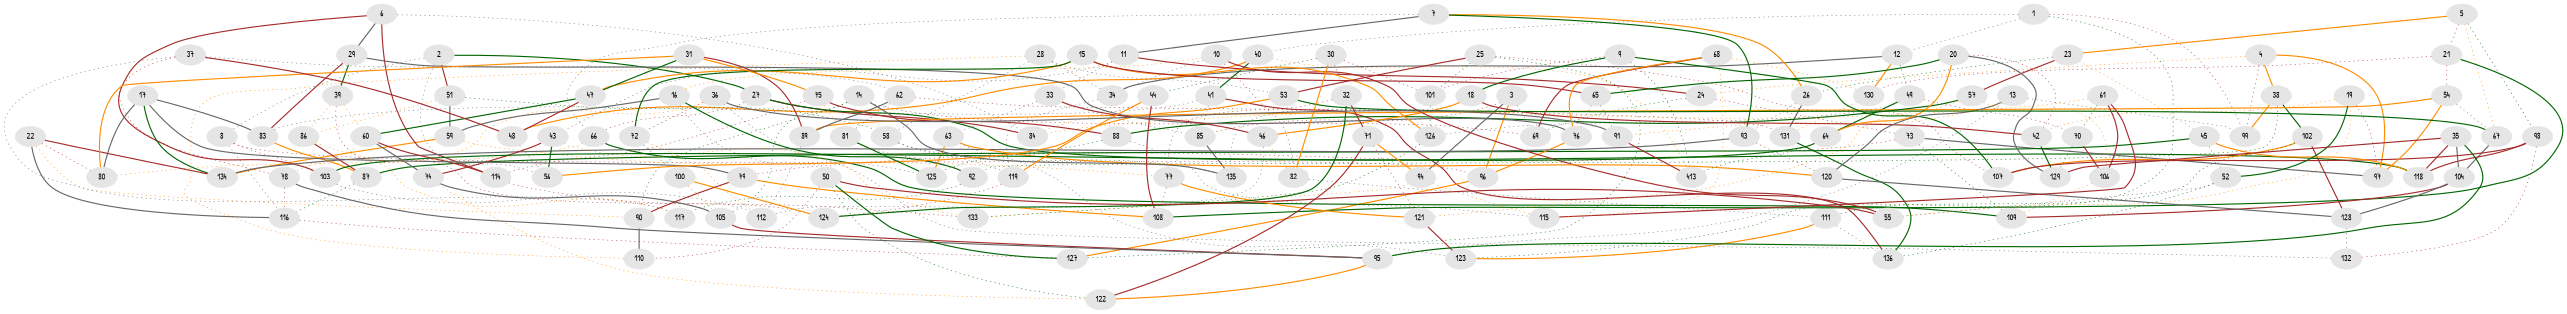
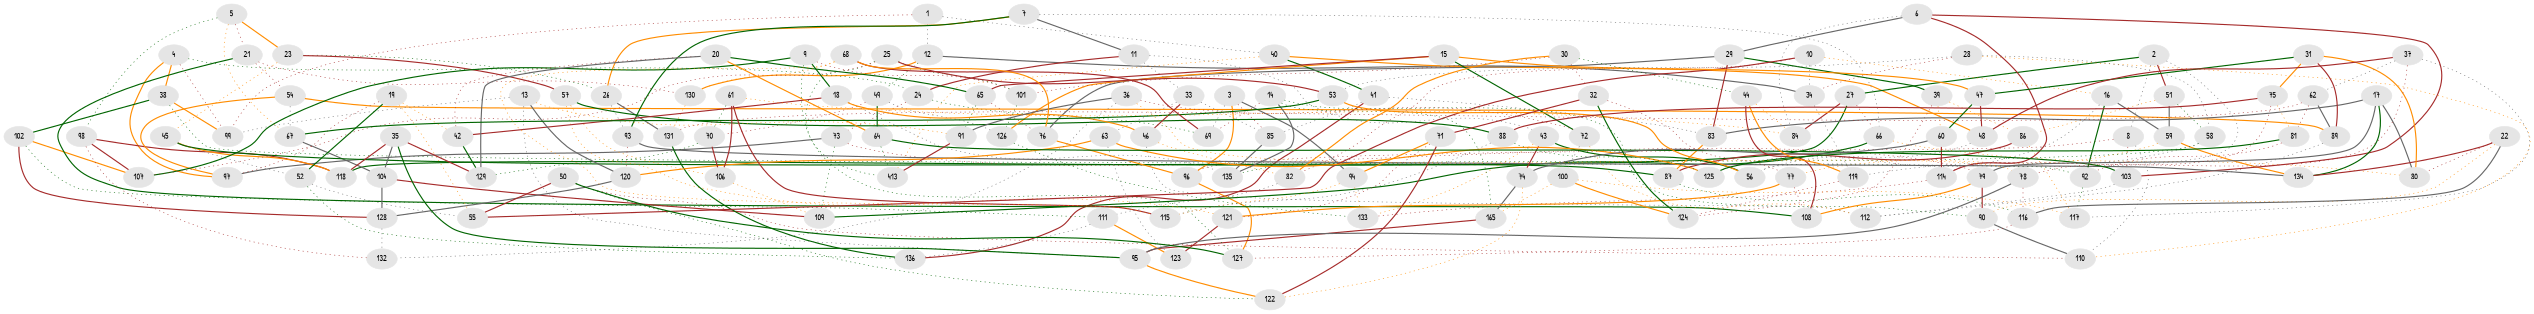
  graph {
    fontname="Patrick Hand"
    node [color=gray90 fontname="Patrick Hand" style=filled]
    edge [color=brown fontname="Patrick Hand" style=dotted]
    1
    12
    40
    99
    123
    34
    49
    130
    n9 [label=413]
    48
    41
    2
    8
    27
    51
    56
    96
    103
    110
    84
    66
    118
    59
    58
    86
    3
    69
    85
    94
    135
    133
    115
    127
    4
    24
    38
    97
    73
    92
    102
    5
    21
    23
    67
    98
    54
    108
    26
    45
    57
    104
    107
    132
    6
    29
    114
    83
    39
    76
    112
    7
    11
    93
    33
    43
    131
    80
    109
    120
    134
    9
    18
    101
    42
    46
    126
    10
    16
    55
    82
    125
    119
    111
    63
    74
    64
    70
    13
    91
    95
    122
    128
    14
    90
-   105
+   105 [label=165]
    15
    47
    65
    72
    60
    100
    77
    117
    17
    79
    87
    129
    19
    52
    136
    20
    89
    22
    116
    88
    106
    121
    25
    53
    28
    124
    30
    32
    44
    71
    31
    75
    81
    35
    36
    78
    37
    62
    50
    61
    68
    1 -- 12 [color=gray40]
    1 -- 40 [color=gray40]
    1 -- 99
-   1 -- 123 [color=darkgreen]
    12 -- 34 [color=gray40 style=bold]
    12 -- 49 [color=darkgreen]
    12 -- 130 [color=darkorange style=bold]
    40 -- n9 [color=darkorange]
    40 -- 48 [color=darkorange style=bold]
    40 -- 41 [color=darkgreen style=bold]
    34 -- 119 [color=gray40]
    49 -- 126 [color=gray40]
    49 -- 64 [color=darkgreen style=bold]
    49 -- 70
    130 -- 131 [color=darkorange]
    48 -- 56 [color=gray40]
    41 -- 85 [color=gray40]
    41 -- 83 [color=gray40]
    41 -- 136 [style=bold]
    2 -- 8 [color=gray40]
    2 -- 27 [color=darkgreen style=bold]
    2 -- 51 [style=bold]
    2 -- 56 [color=gray40]
    8 -- 96
    8 -- 103
-   8 -- 116 [color=gray40]
+   8 -- 110 [color=gray40]
    27 -- 84 [style=bold]
    27 -- 66
    27 -- 118 [color=darkgreen style=bold]
    51 -- 59 [color=gray40 style=bold]
    51 -- 58 [color=darkgreen]
    51 -- 86 [color=darkorange]
    96 -- 127 [color=darkorange style=bold]
    103 -- 112 [color=gray40]
    66 -- 80 [color=darkorange]
    66 -- 109 [color=darkgreen style=bold]
    59 -- 134 [color=darkorange style=bold]
    59 -- 77 [color=darkorange]
    58 -- 135 [color=darkgreen]
    58 -- 119 [color=gray40]
    86 -- 117 [color=darkorange]
    86 -- 87 [style=bold]
    3 -- 96 [color=darkorange style=bold]
    3 -- 69 [color=gray40]
    3 -- 85
    3 -- 94 [color=gray40 style=bold]
    85 -- 135 [color=gray40 style=bold]
    94 -- 133 [color=darkorange]
    94 -- 115 [color=darkorange]
    4 -- 99
-   4 -- 24 [color=darkorange]
+   4 -- 24 [color=darkgreen]
    4 -- 38 [color=darkorange style=bold]
    4 -- 97 [color=darkorange style=bold]
    24 -- 69 [color=darkgreen]
    24 -- 73
    38 -- 99 [color=darkorange style=bold]
    38 -- 92 [color=darkgreen]
    38 -- 102 [color=darkgreen style=bold]
    73 -- 97 [color=gray40 style=bold]
    73 -- 109 [color=darkgreen]
    73 -- 79
    92 -- 117 [color=darkgreen]
    102 -- 107 [color=darkorange style=bold]
    102 -- 111 [color=darkgreen]
    102 -- 128 [style=bold]
    5 -- 21
    5 -- 23 [color=darkorange style=bold]
    5 -- 67 [color=darkorange]
    5 -- 98 [color=darkgreen]
    21 -- 130
    21 -- 54
    21 -- 108 [color=darkgreen style=bold]
    23 -- 26 [color=darkgreen]
    23 -- 45 [color=darkorange]
    23 -- 57 [style=bold]
    67 -- 104 [color=gray40 style=bold]
    98 -- 118 [style=bold]
    98 -- 107 [style=bold]
    98 -- 132
    54 -- 97 [color=darkorange style=bold]
    54 -- 67 [color=gray40]
    54 -- 89 [color=darkorange style=bold]
    26 -- 93 [color=gray40]
    26 -- 131 [color=gray40 style=bold]
    45 -- 118 [color=darkorange style=bold]
    45 -- 87 [color=darkgreen style=bold]
    45 -- 52 [color=gray40]
    57 -- 88 [color=darkgreen style=bold]
    57 -- 106 [color=darkorange]
    57 -- 121 [color=darkorange]
    104 -- 109 [style=bold]
    104 -- 128 [color=gray40 style=bold]
    6 -- 103 [style=bold]
    6 -- 84 [color=gray40]
    6 -- 29 [color=gray40 style=bold]
    6 -- 114 [style=bold]
    29 -- 83 [style=bold]
    29 -- 39 [color=darkgreen style=bold]
    29 -- 76 [color=gray40 style=bold]
    114 -- 133
    83 -- 87 [color=darkorange style=bold]
    39 -- 86 [color=darkorange]
    39 -- 60 [color=darkorange]
    39 -- 124
    76 -- 96 [color=darkorange style=bold]
    7 -- 66 [color=gray40]
    7 -- 26 [color=darkorange style=bold]
    7 -- 11 [color=gray40 style=bold]
    7 -- 93 [color=darkgreen style=bold]
    11 -- 24 [style=bold]
    11 -- 33 [color=gray40]
    11 -- 43 [color=gray40]
    93 -- 120
    93 -- 134 [color=gray40 style=bold]
    33 -- 85 [color=gray40]
    33 -- 46 [style=bold]
    33 -- 63 [color=gray40]
    43 -- 56 [color=darkgreen style=bold]
    43 -- 133 [color=darkorange]
    43 -- 74 [style=bold]
    131 -- 136 [color=darkgreen style=bold]
    120 -- 128 [color=gray40 style=bold]
    9 -- n9 [color=darkgreen]
    9 -- 107 [color=darkgreen style=bold]
    9 -- 18 [color=darkgreen style=bold]
    9 -- 101
    18 -- 135 [color=gray40]
    18 -- 42 [style=bold]
    18 -- 46 [color=darkorange style=bold]
    101 -- 126 [color=darkgreen]
    42 -- 129 [color=darkgreen style=bold]
    46 -- 112 [color=gray40]
    46 -- 82 [color=darkorange]
    126 -- 133 [color=darkgreen]
    10 -- 34 [color=gray40]
    10 -- 16 [color=darkorange]
    10 -- 55 [style=bold]
    10 -- 82
    16 -- 59 [color=gray40 style=bold]
    16 -- 92 [color=darkgreen style=bold]
    16 -- 125 [color=gray40]
    82 -- 111 [color=gray40]
    119 -- 124
    111 -- 123 [color=darkorange style=bold]
    111 -- 136 [color=gray40]
    63 -- 123 [color=gray40]
    63 -- 120 [color=darkorange style=bold]
    63 -- 125 [color=darkorange style=bold]
    74 -- 122 [color=darkorange]
    74 -- 105 [color=gray40 style=bold]
    64 -- n9 [color=darkgreen]
    64 -- 103 [color=darkgreen style=bold]
    70 -- 129 [color=darkgreen]
    70 -- 106 [style=bold]
    13 -- 99 [color=gray40]
    13 -- 120 [color=gray40 style=bold]
    13 -- 91 [color=darkorange]
    13 -- 95 [color=gray40]
    91 -- n9 [style=bold]
    95 -- 122 [color=darkorange style=bold]
    128 -- 132 [color=gray40]
    14 -- 69
    14 -- 135 [color=gray40 style=bold]
    14 -- 90 [color=darkgreen]
    14 -- 105 [color=darkgreen]
    90 -- 110 [color=gray40 style=bold]
    105 -- 95 [style=bold]
    15 -- 126 [color=darkorange style=bold]
    15 -- 47 [color=darkorange style=bold]
    15 -- 65 [style=bold]
    15 -- 72 [color=darkgreen style=bold]
    47 -- 48 [style=bold]
    47 -- 60 [color=darkgreen style=bold]
    65 -- 76
    65 -- 91 [color=darkgreen]
    72 -- 112 [color=darkorange]
    72 -- 100 [color=gray40]
    60 -- 114 [style=bold]
    60 -- 74 [color=gray40 style=bold]
    100 -- 105 [color=darkorange]
    100 -- 117 [color=darkorange]
    100 -- 124 [color=darkorange style=bold]
    77 -- 108
    77 -- 121 [color=darkorange style=bold]
    17 -- 83 [color=gray40 style=bold]
    17 -- 80 [color=gray40 style=bold]
    17 -- 134 [color=darkgreen style=bold]
    17 -- 79 [color=gray40 style=bold]
    79 -- 108 [color=darkorange style=bold]
    79 -- 90 [style=bold]
    87 -- 116 [color=darkgreen]
    19 -- 97
    19 -- 42 [color=darkorange]
    19 -- 55 [color=darkorange]
    19 -- 52 [color=darkgreen style=bold]
    52 -- 55 [color=gray40]
    52 -- 136 [color=darkgreen]
    20 -- 42
    20 -- 64 [color=darkorange style=bold]
    20 -- 65 [color=darkgreen style=bold]
    20 -- 129 [color=gray40 style=bold]
    89 -- 112 [color=gray40]
    22 -- 80
    22 -- 134 [style=bold]
    22 -- 90 [color=darkorange]
    22 -- 116 [color=gray40 style=bold]
    116 -- 127
    88 -- 115 [color=gray40]
    88 -- 125 [color=darkgreen]
    106 -- 109 [color=darkorange]
    121 -- 123 [style=bold]
    25 -- 127 [color=darkgreen]
    25 -- 107
    25 -- 101 [color=darkgreen]
    25 -- 53 [style=bold]
    53 -- 56 [color=darkorange style=bold]
    53 -- 67 [color=darkgreen style=bold]
    28 -- 34
    28 -- 110 [color=darkorange]
    28 -- 58 [color=gray40]
    28 -- 53 [color=gray40]
    30 -- 101
    30 -- 82 [color=darkorange style=bold]
    30 -- 32
    30 -- 44 [color=darkgreen]
    32 -- 77
    32 -- 124 [color=darkgreen style=bold]
    32 -- 71 [style=bold]
    44 -- 84 [color=darkorange]
    44 -- 108 [style=bold]
    44 -- 119 [color=darkorange style=bold]
    71 -- 94 [color=darkorange style=bold]
    71 -- 122 [style=bold]
    71 -- 121
    31 -- 80 [color=darkorange style=bold]
    31 -- 47 [color=darkgreen style=bold]
    31 -- 89 [style=bold]
    31 -- 75 [color=darkorange style=bold]
    75 -- 114
    75 -- 88 [style=bold]
    75 -- 81 [color=darkorange]
    81 -- 92
    81 -- 125 [color=darkgreen style=bold]
    35 -- 118 [style=bold]
    35 -- 104 [color=gray40 style=bold]
    35 -- 95 [color=darkgreen style=bold]
    35 -- 129 [style=bold]
    36 -- 132 [color=gray40]
    36 -- 91 [color=gray40 style=bold]
    36 -- 72
    36 -- 78 [color=darkorange]
    78 -- 95 [color=gray40 style=bold]
    78 -- 116
    37 -- 48 [style=bold]
    37 -- 117 [color=gray40]
    37 -- 78
    37 -- 62 [color=gray40]
    62 -- 131
    62 -- 89 [color=gray40 style=bold]
    62 -- 81
    50 -- 110
    50 -- 127 [color=darkgreen style=bold]
    50 -- 55 [style=bold]
    50 -- 122 [color=darkgreen]
    61 -- 84 [color=darkorange]
    61 -- 115 [style=bold]
    61 -- 70 [color=darkgreen]
    61 -- 106 [style=bold]
    68 -- 130 [color=darkorange]
    68 -- 69 [style=bold]
    68 -- 115 [color=darkorange]
    68 -- 76 [color=darkorange style=bold]
  }
